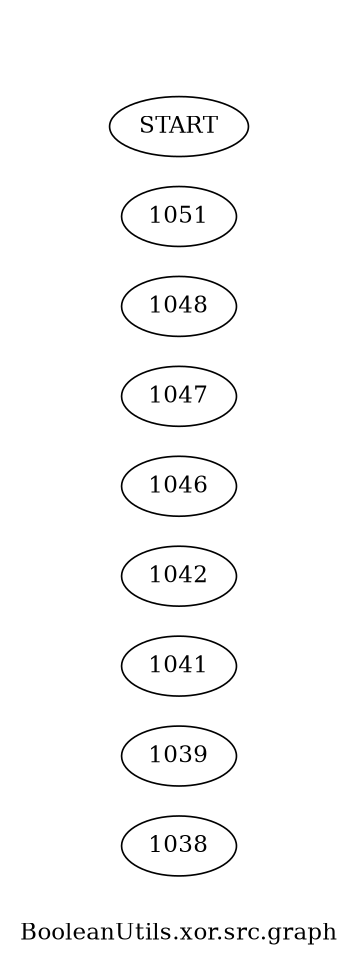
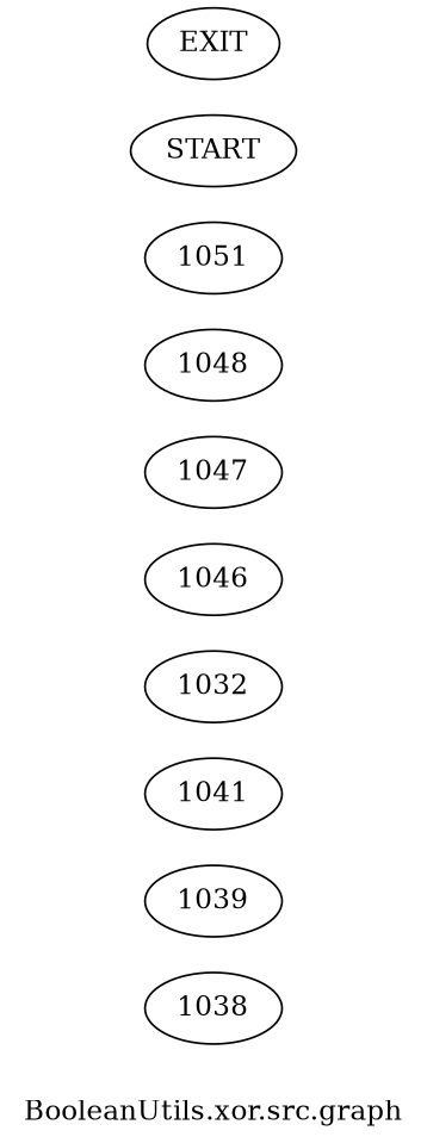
  digraph {
    label="BooleanUtils.xor.src.graph"
    rankdir=LR
    n1 [label=1038]
    n2 [label=1039]
    n3 [label=1041]
-   n4 [label=1042]
+   n4 [label=1032]
    n5 [label=1046]
    n6 [label=1047]
    n7 [label=1048]
    n8 [label=1051]
    n9 [label=START]
+   n10 [label=EXIT]
  }
